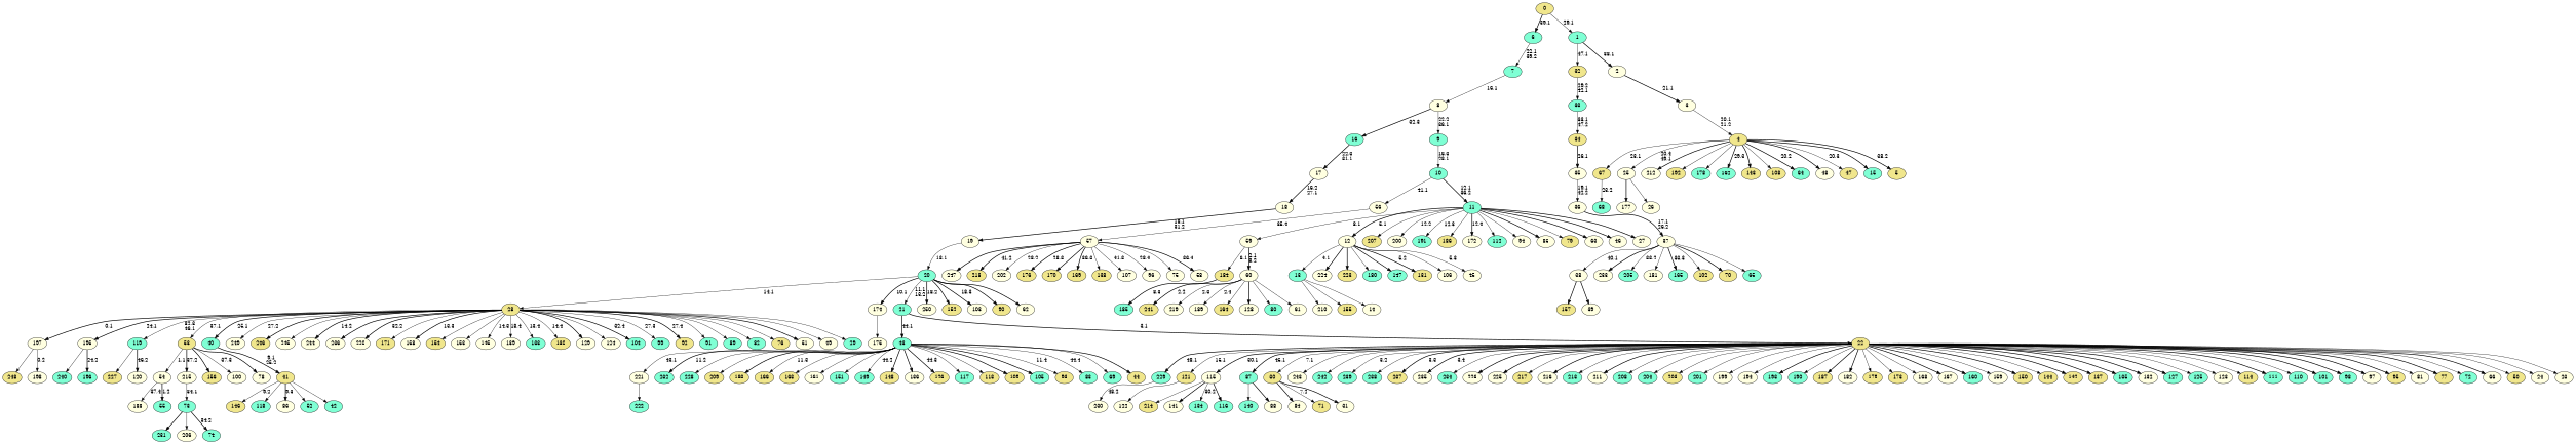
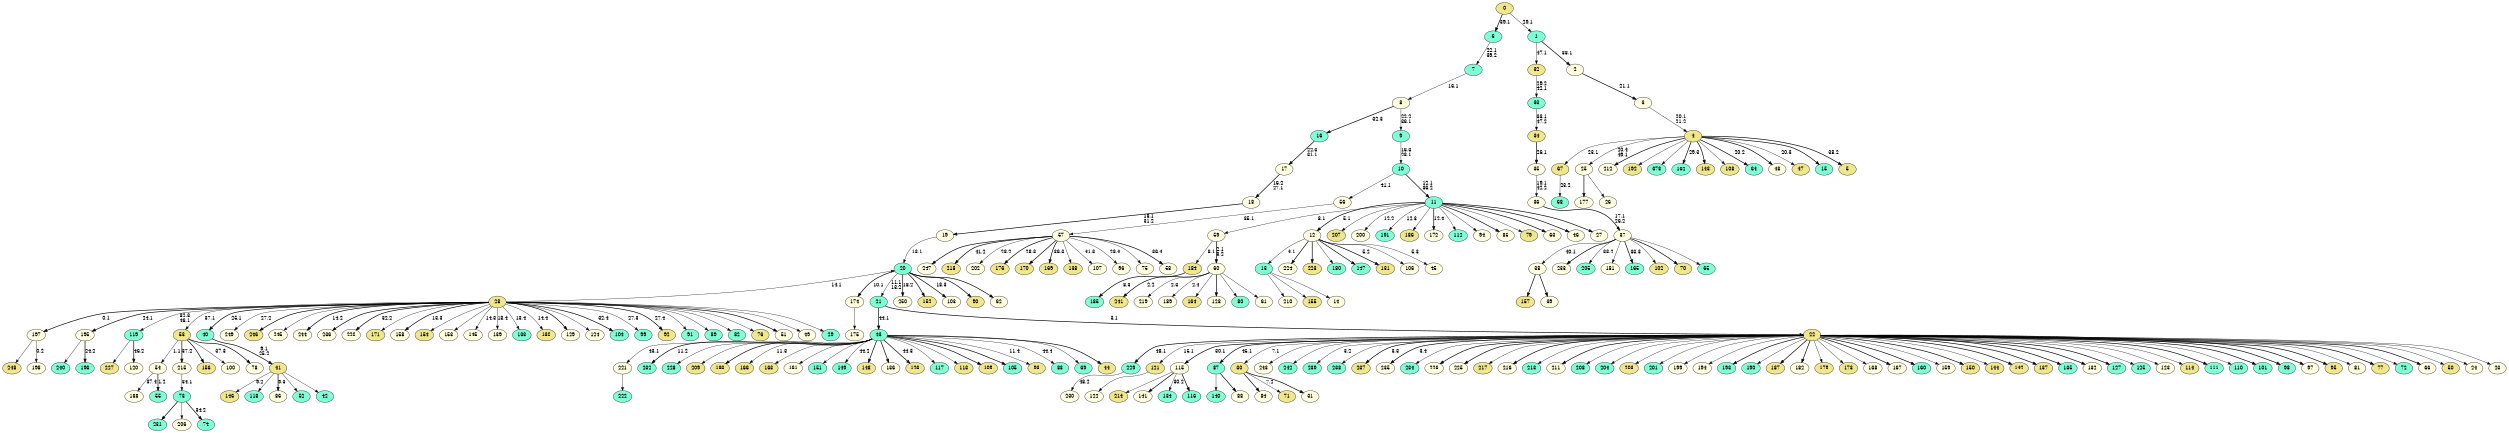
  digraph {
    node [fillcolor=lightyellow style=filled]
    edge [style=solid]
    229 [fillcolor=aquamarine]
    230
    222 [fillcolor=aquamarine]
    221
    248 [fillcolor=khaki]
    197
    198
    240 [fillcolor=aquamarine]
    195
    196 [fillcolor=aquamarine]
    184 [fillcolor=khaki]
    185 [fillcolor=aquamarine]
    174
    175
    121 [fillcolor=khaki]
    122
    119 [fillcolor=aquamarine]
    227 [fillcolor=khaki]
    120
    214 [fillcolor=khaki]
    115
    141
    134 [fillcolor=aquamarine]
    116 [fillcolor=aquamarine]
    87 [fillcolor=aquamarine]
    140 [fillcolor=aquamarine]
    88
    73 [fillcolor=aquamarine]
    231 [fillcolor=aquamarine]
    206
    74 [fillcolor=aquamarine]
    67 [fillcolor=khaki]
    68 [fillcolor=aquamarine]
    241 [fillcolor=khaki]
    60
    219
    189
    164 [fillcolor=khaki]
    128
    80 [fillcolor=aquamarine]
    61
    59
    57
    247
    218 [fillcolor=khaki]
    202
    176 [fillcolor=khaki]
    170 [fillcolor=khaki]
    169 [fillcolor=khaki]
    138 [fillcolor=khaki]
    107
    96
    75
    58
    56
    54
    188
    55 [fillcolor=aquamarine]
    53 [fillcolor=khaki]
    215
    156 [fillcolor=khaki]
    100
    78
    43 [fillcolor=aquamarine]
    232 [fillcolor=aquamarine]
    228 [fillcolor=aquamarine]
    209 [fillcolor=khaki]
    183 [fillcolor=khaki]
    166 [fillcolor=khaki]
    163 [fillcolor=khaki]
    161
    151 [fillcolor=aquamarine]
    149 [fillcolor=aquamarine]
    148 [fillcolor=khaki]
    136
    126 [fillcolor=khaki]
    117 [fillcolor=aquamarine]
    113 [fillcolor=khaki]
    109 [fillcolor=khaki]
    105 [fillcolor=aquamarine]
    93 [fillcolor=khaki]
    83 [fillcolor=aquamarine]
    69 [fillcolor=aquamarine]
    44 [fillcolor=khaki]
    41 [fillcolor=khaki]
    146 [fillcolor=khaki]
    118 [fillcolor=aquamarine]
    86
    52 [fillcolor=aquamarine]
    42 [fillcolor=aquamarine]
    40 [fillcolor=aquamarine]
    157 [fillcolor=khaki]
    38
    39
    37
    233
    205 [fillcolor=aquamarine]
    181
    165 [fillcolor=aquamarine]
    102 [fillcolor=khaki]
    70 [fillcolor=khaki]
    65 [fillcolor=aquamarine]
    36
    35
    34 [fillcolor=khaki]
    33 [fillcolor=aquamarine]
    32 [fillcolor=khaki]
    30 [fillcolor=khaki]
    84
    71 [fillcolor=khaki]
    31
    28 [fillcolor=khaki]
    249
    246 [fillcolor=khaki]
    245
    244
    236
    220
    171 [fillcolor=khaki]
    158
    154 [fillcolor=khaki]
    153
    145
    139
    133 [fillcolor=aquamarine]
    130 [fillcolor=khaki]
    129
    124
    104 [fillcolor=aquamarine]
    99 [fillcolor=aquamarine]
    92 [fillcolor=khaki]
    91 [fillcolor=aquamarine]
    89 [fillcolor=aquamarine]
    82 [fillcolor=aquamarine]
    76 [fillcolor=khaki]
    51
    49
    29 [fillcolor=aquamarine]
    25
    177
    26
    22 [fillcolor=khaki]
    243
    242 [fillcolor=aquamarine]
    239 [fillcolor=aquamarine]
    238 [fillcolor=aquamarine]
    237 [fillcolor=khaki]
    235
    234 [fillcolor=aquamarine]
    226
    225
    217 [fillcolor=khaki]
    216
    213 [fillcolor=aquamarine]
    211
    208 [fillcolor=aquamarine]
    204 [fillcolor=aquamarine]
    203 [fillcolor=khaki]
    201 [fillcolor=aquamarine]
    199
    194
    193 [fillcolor=aquamarine]
    190 [fillcolor=aquamarine]
    187 [fillcolor=khaki]
    182
    179 [fillcolor=khaki]
    173 [fillcolor=khaki]
    168
    167
    160 [fillcolor=aquamarine]
    159
    150 [fillcolor=khaki]
    144 [fillcolor=khaki]
    142 [fillcolor=khaki]
    137 [fillcolor=khaki]
    135 [fillcolor=aquamarine]
    132
    127 [fillcolor=aquamarine]
    125 [fillcolor=aquamarine]
    123
    114 [fillcolor=khaki]
    111 [fillcolor=aquamarine]
    110 [fillcolor=aquamarine]
    101 [fillcolor=aquamarine]
    98 [fillcolor=aquamarine]
    97
    95 [fillcolor=khaki]
    81
    77 [fillcolor=khaki]
    72 [fillcolor=aquamarine]
    66
    50 [fillcolor=khaki]
    24
    23
    21 [fillcolor=aquamarine]
    20 [fillcolor=aquamarine]
    250
    152 [fillcolor=khaki]
    103
    90 [fillcolor=khaki]
    62
    19
    18
    17
    16 [fillcolor=aquamarine]
    13 [fillcolor=aquamarine]
    210
    155 [fillcolor=khaki]
    14
    12
    224
    223 [fillcolor=khaki]
    180 [fillcolor=aquamarine]
    147 [fillcolor=aquamarine]
    131 [fillcolor=khaki]
    106
    45
    11 [fillcolor=aquamarine]
    207 [fillcolor=khaki]
    200
    191 [fillcolor=aquamarine]
    186 [fillcolor=khaki]
    172
    112 [fillcolor=aquamarine]
    94
    85
    79 [fillcolor=khaki]
    63
    46
    27
    10 [fillcolor=aquamarine]
    9 [fillcolor=aquamarine]
    8
    7 [fillcolor=aquamarine]
    6 [fillcolor=aquamarine]
    4 [fillcolor=khaki]
    212
    192 [fillcolor=khaki]
-   178 [fillcolor=aquamarine]
+   178 [fillcolor=aquamarine label=678]
    162 [fillcolor=aquamarine]
    143 [fillcolor=khaki]
    108 [fillcolor=khaki]
    64 [fillcolor=aquamarine]
    48
    47 [fillcolor=khaki]
    15 [fillcolor=aquamarine]
    5 [fillcolor=khaki]
    3
    2
    1 [fillcolor=aquamarine]
    0 [fillcolor=khaki]
    229 -> 230 [label="48,2"]
    221 -> 222
    197 -> 248
    197 -> 198 [label="0,2"]
    195 -> 240
    195 -> 196 [label="24,2" style=bold]
    184 -> 185 [label="8,3" style=bold]
    174 -> 175
    121 -> 122
    119 -> 227
    119 -> 120 [label="46,2" style=bold]
    115 -> 214
    115 -> 141 [style=bold]
    115 -> 134 [label="30,2"]
    115 -> 116 [style=bold]
    87 -> 140
    87 -> 88 [style=bold]
    73 -> 231 [style=bold]
    73 -> 206
    73 -> 74 [label="34,2" style=bold]
    67 -> 68 [label="23,2"]
    60 -> 241 [label="2,2" style=bold]
    60 -> 219 [label="2,3"]
    60 -> 189 [label="2,4"]
    60 -> 164
    60 -> 128 [style=bold]
    60 -> 80
    60 -> 61
    59 -> 184 [label="6,1"]
    59 -> 60 [label="2,1\n8,2" style=bold]
    57 -> 247 [style=bold]
    57 -> 218 [label="41,2" style=bold]
    57 -> 202 [label="28,2"]
    57 -> 176 [label="28,3" style=bold]
    57 -> 170 [style=bold]
    57 -> 169 [label="36,3" style=bold]
    57 -> 138
    57 -> 107 [label="41,3"]
    57 -> 96 [label="28,4"]
    57 -> 75
    57 -> 58 [label="36,4" style=bold]
-   56 -> 57 [label="35,4"]
+   56 -> 57 [label="35,1"]
    54 -> 188 [label="37,4"]
    54 -> 55 [label="1,2" style=bold]
    53 -> 54 [label="1,1"]
    53 -> 215 [label="37,2" style=bold]
    53 -> 156 [style=bold]
    53 -> 100 [label="37,3"]
    53 -> 78 [style=bold]
    215 -> 73 [label="34,1"]
    43 -> 221 [label="43,1"]
    43 -> 232 [label="11,2" style=bold]
    43 -> 228
    43 -> 209
    43 -> 183 [style=bold]
    43 -> 166 [label="11,3"]
    43 -> 163
    43 -> 161
    43 -> 151
    43 -> 149 [label="44,2"]
    43 -> 148 [style=bold]
    43 -> 136 [style=bold]
    43 -> 126 [label="44,3" style=bold]
    43 -> 117
    43 -> 113
    43 -> 109 [style=bold]
    43 -> 105 [style=bold]
    43 -> 93 [label="11,4"]
    43 -> 83 [label="44,4"]
    43 -> 69
    43 -> 44 [style=bold]
    41 -> 146 [label="9,2"]
    41 -> 118
    41 -> 86 [label="9,3" style=bold]
    41 -> 52
    41 -> 42
    40 -> 41 [label="9,1\n25,2" style=bold]
    38 -> 157 [style=bold]
    38 -> 39 [style=bold]
    37 -> 38 [label="40,1"]
    37 -> 233 [style=bold]
    37 -> 205 [label="33,2"]
    37 -> 181
    37 -> 165 [label="33,3" style=bold]
    37 -> 102
    37 -> 70 [style=bold]
    37 -> 65
    36 -> 37 [label="17,1\n26,2" style=bold]
    35 -> 36 [label="19,1\n42,2"]
    34 -> 35 [label="26,1" style=bold]
    33 -> 34 [label="33,1\n47,2"]
    32 -> 33 [label="29,2\n42,1"]
    30 -> 84 [style=bold]
    30 -> 71 [label="7,2"]
    30 -> 31 [style=bold]
    28 -> 197 [label="0,1" style=bold]
    28 -> 195 [label="24,1" style=bold]
    28 -> 119 [label="32,3\n46,1"]
    28 -> 53 [label="37,1"]
    28 -> 40 [label="25,1" style=bold]
    28 -> 249 [label="27,2"]
    28 -> 246 [style=bold]
    28 -> 245
    28 -> 244 [label="14,2" style=bold]
    28 -> 236 [style=bold]
    28 -> 220 [label="32,2" style=bold]
    28 -> 171
    28 -> 158 [label="13,3" style=bold]
    28 -> 154
    28 -> 153
    28 -> 145 [label="14,3"]
    28 -> 139 [label="18,4"]
    28 -> 133 [label="13,4"]
    28 -> 130 [label="14,4"]
    28 -> 129 [style=bold]
    28 -> 124
    28 -> 104 [label="32,4" style=bold]
    28 -> 99 [label="27,3"]
    28 -> 92 [label="27,4" style=bold]
    28 -> 91
    28 -> 89
    28 -> 82
    28 -> 76
    28 -> 51 [style=bold]
    28 -> 49
    28 -> 29
    25 -> 177 [style=bold]
    25 -> 26
    22 -> 229 [label="48,1" style=bold]
    22 -> 121 [label="15,1"]
    22 -> 115 [label="30,1" style=bold]
    22 -> 87 [label="45,1" style=bold]
    22 -> 30 [label="7,1"]
    22 -> 243
    22 -> 242
    22 -> 239 [label="3,2"]
    22 -> 238
    22 -> 237 [label="3,3" style=bold]
    22 -> 235 [label="3,4" style=bold]
    22 -> 234
    22 -> 226 [style=bold]
    22 -> 225 [style=bold]
    22 -> 217
    22 -> 216 [style=bold]
    22 -> 213
    22 -> 211 [style=bold]
    22 -> 208
    22 -> 204
    22 -> 203
    22 -> 201
    22 -> 199
    22 -> 194
    22 -> 193 [style=bold]
    22 -> 190
    22 -> 187 [style=bold]
    22 -> 182 [style=bold]
    22 -> 179
    22 -> 173
    22 -> 168
    22 -> 167 [style=bold]
    22 -> 160 [style=bold]
    22 -> 159
    22 -> 150 [style=bold]
    22 -> 144
    22 -> 142 [style=bold]
    22 -> 137 [style=bold]
    22 -> 135 [style=bold]
    22 -> 132 [style=bold]
    22 -> 127 [style=bold]
    22 -> 125
    22 -> 123
    22 -> 114
    22 -> 111 [style=bold]
    22 -> 110
    22 -> 101 [style=bold]
    22 -> 98 [style=bold]
    22 -> 97 [style=bold]
    22 -> 95 [style=bold]
    22 -> 81
    22 -> 77 [style=bold]
    22 -> 72
    22 -> 66 [style=bold]
    22 -> 50
    22 -> 24
    22 -> 23
    21 -> 43 [label="44,1" style=bold]
    21 -> 22 [label="3,1" style=bold]
    20 -> 174 [label="10,1" style=bold]
-   20 -> 28 [label="14,1"]
+   28 -> 20 [label="14,1"]
    20 -> 21 [label="11,1\n13,2"]
    20 -> 250 [label="18,2" style=bold]
    20 -> 152 [style=bold]
    20 -> 103 [label="18,3" style=bold]
    20 -> 90 [style=bold]
    20 -> 62 [style=bold]
    19 -> 20 [label="13,1"]
    18 -> 19 [label="18,1\n31,2" style=bold]
    17 -> 18 [label="16,2\n27,1" style=bold]
    16 -> 17 [label="22,3\n31,1" style=bold]
    13 -> 210
    13 -> 155
    13 -> 14
    12 -> 13 [label="4,1"]
    12 -> 224 [style=bold]
    12 -> 223 [style=bold]
    12 -> 180
    12 -> 147 [style=bold]
    12 -> 131 [label="5,2" style=bold]
    12 -> 106
    12 -> 45 [label="5,3"]
    11 -> 59 [label="8,1"]
    11 -> 12 [label="5,1" style=bold]
    11 -> 207
    11 -> 200 [label="12,2"]
    11 -> 191 [label="12,3"]
    11 -> 186
    11 -> 172 [label="12,4" style=bold]
    11 -> 112
    11 -> 94
    11 -> 85 [style=bold]
    11 -> 79
    11 -> 63 [style=bold]
    11 -> 46 [style=bold]
    11 -> 27 [style=bold]
    10 -> 56 [label="41,1"]
    10 -> 11 [label="12,1\n36,2" style=bold]
    9 -> 10 [label="16,3\n28,1"]
    8 -> 16 [label="32,3" style=bold]
    8 -> 9 [label="22,2\n36,1"]
    7 -> 8 [label="16,1"]
    6 -> 7 [label="22,1\n39,2"]
    4 -> 67 [label="23,1"]
    4 -> 25 [label="20,4\n49,1"]
    4 -> 212 [style=bold]
    4 -> 192
    4 -> 178
    4 -> 162 [label="29,3" style=bold]
    4 -> 143 [style=bold]
    4 -> 108
    4 -> 64 [label="20,2" style=bold]
    4 -> 48 [style=bold]
    4 -> 47 [label="20,3"]
    4 -> 15 [style=bold]
    4 -> 5 [label="38,2" style=bold]
    3 -> 4 [label="20,1\n21,2"]
    2 -> 3 [label="21,1" style=bold]
    1 -> 32 [label="47,1"]
    1 -> 2 [label="38,1" style=bold]
    0 -> 6 [label="39,1" style=bold]
    0 -> 1 [label="29,1"]
  }
